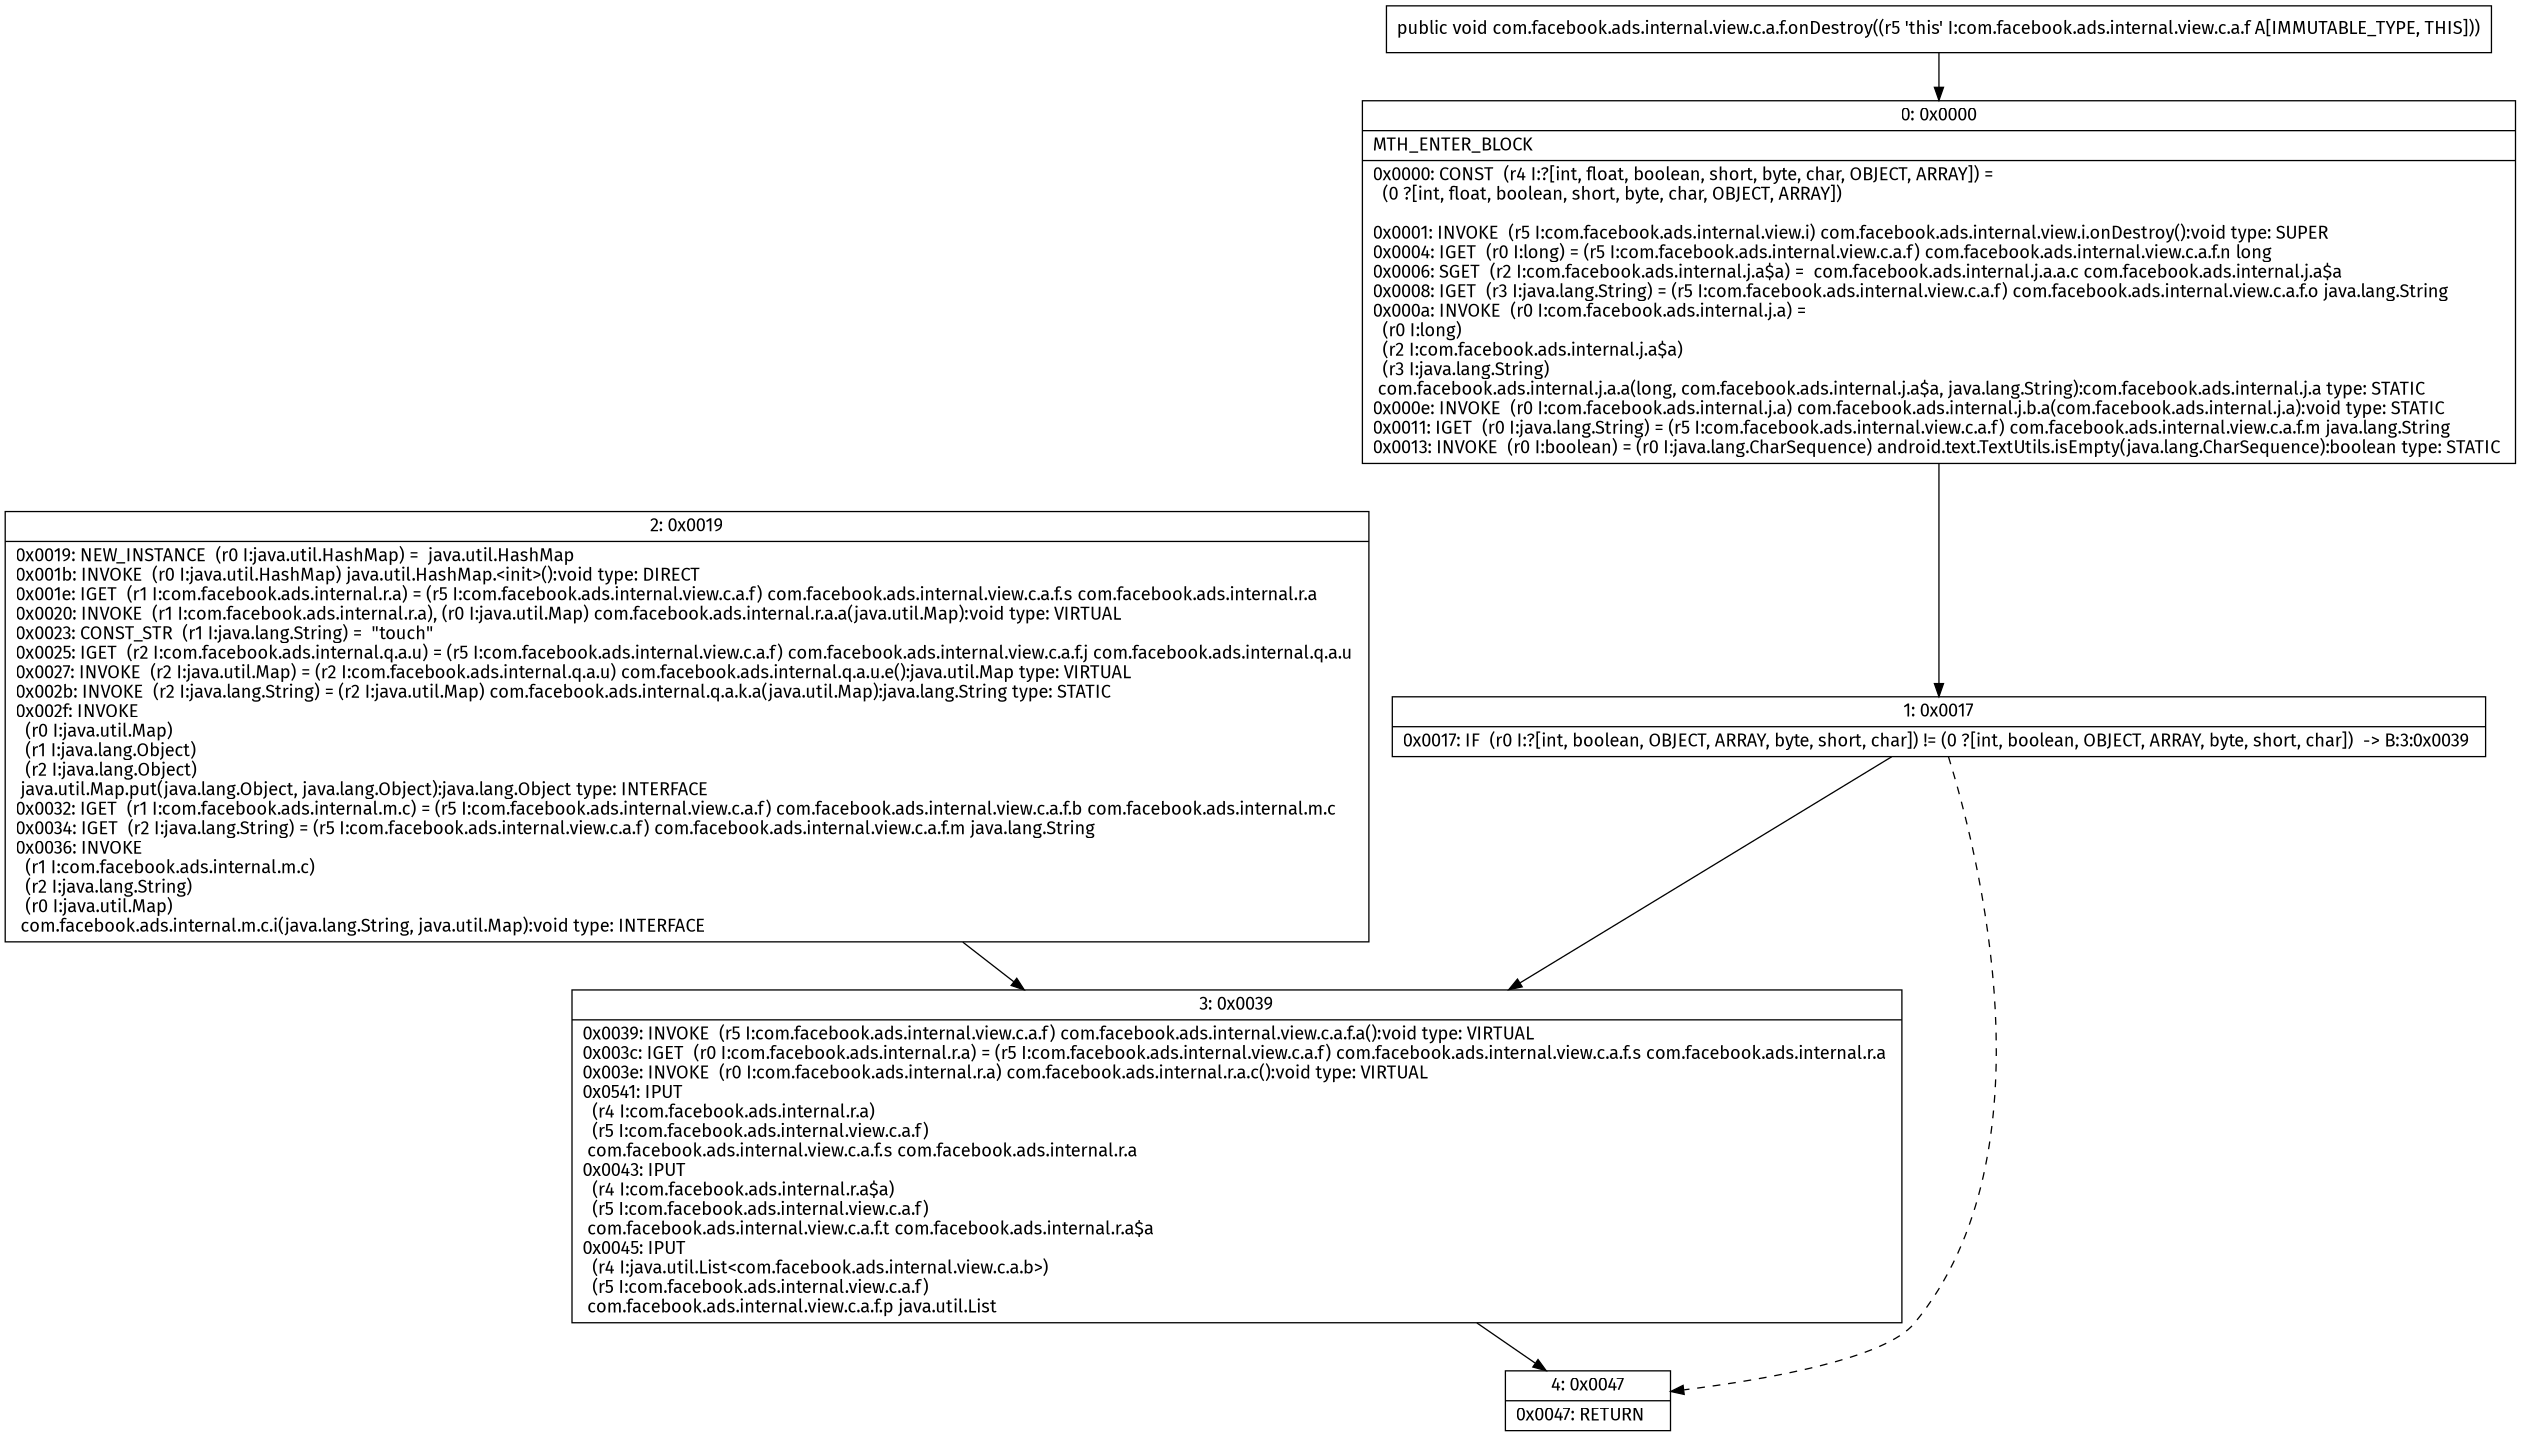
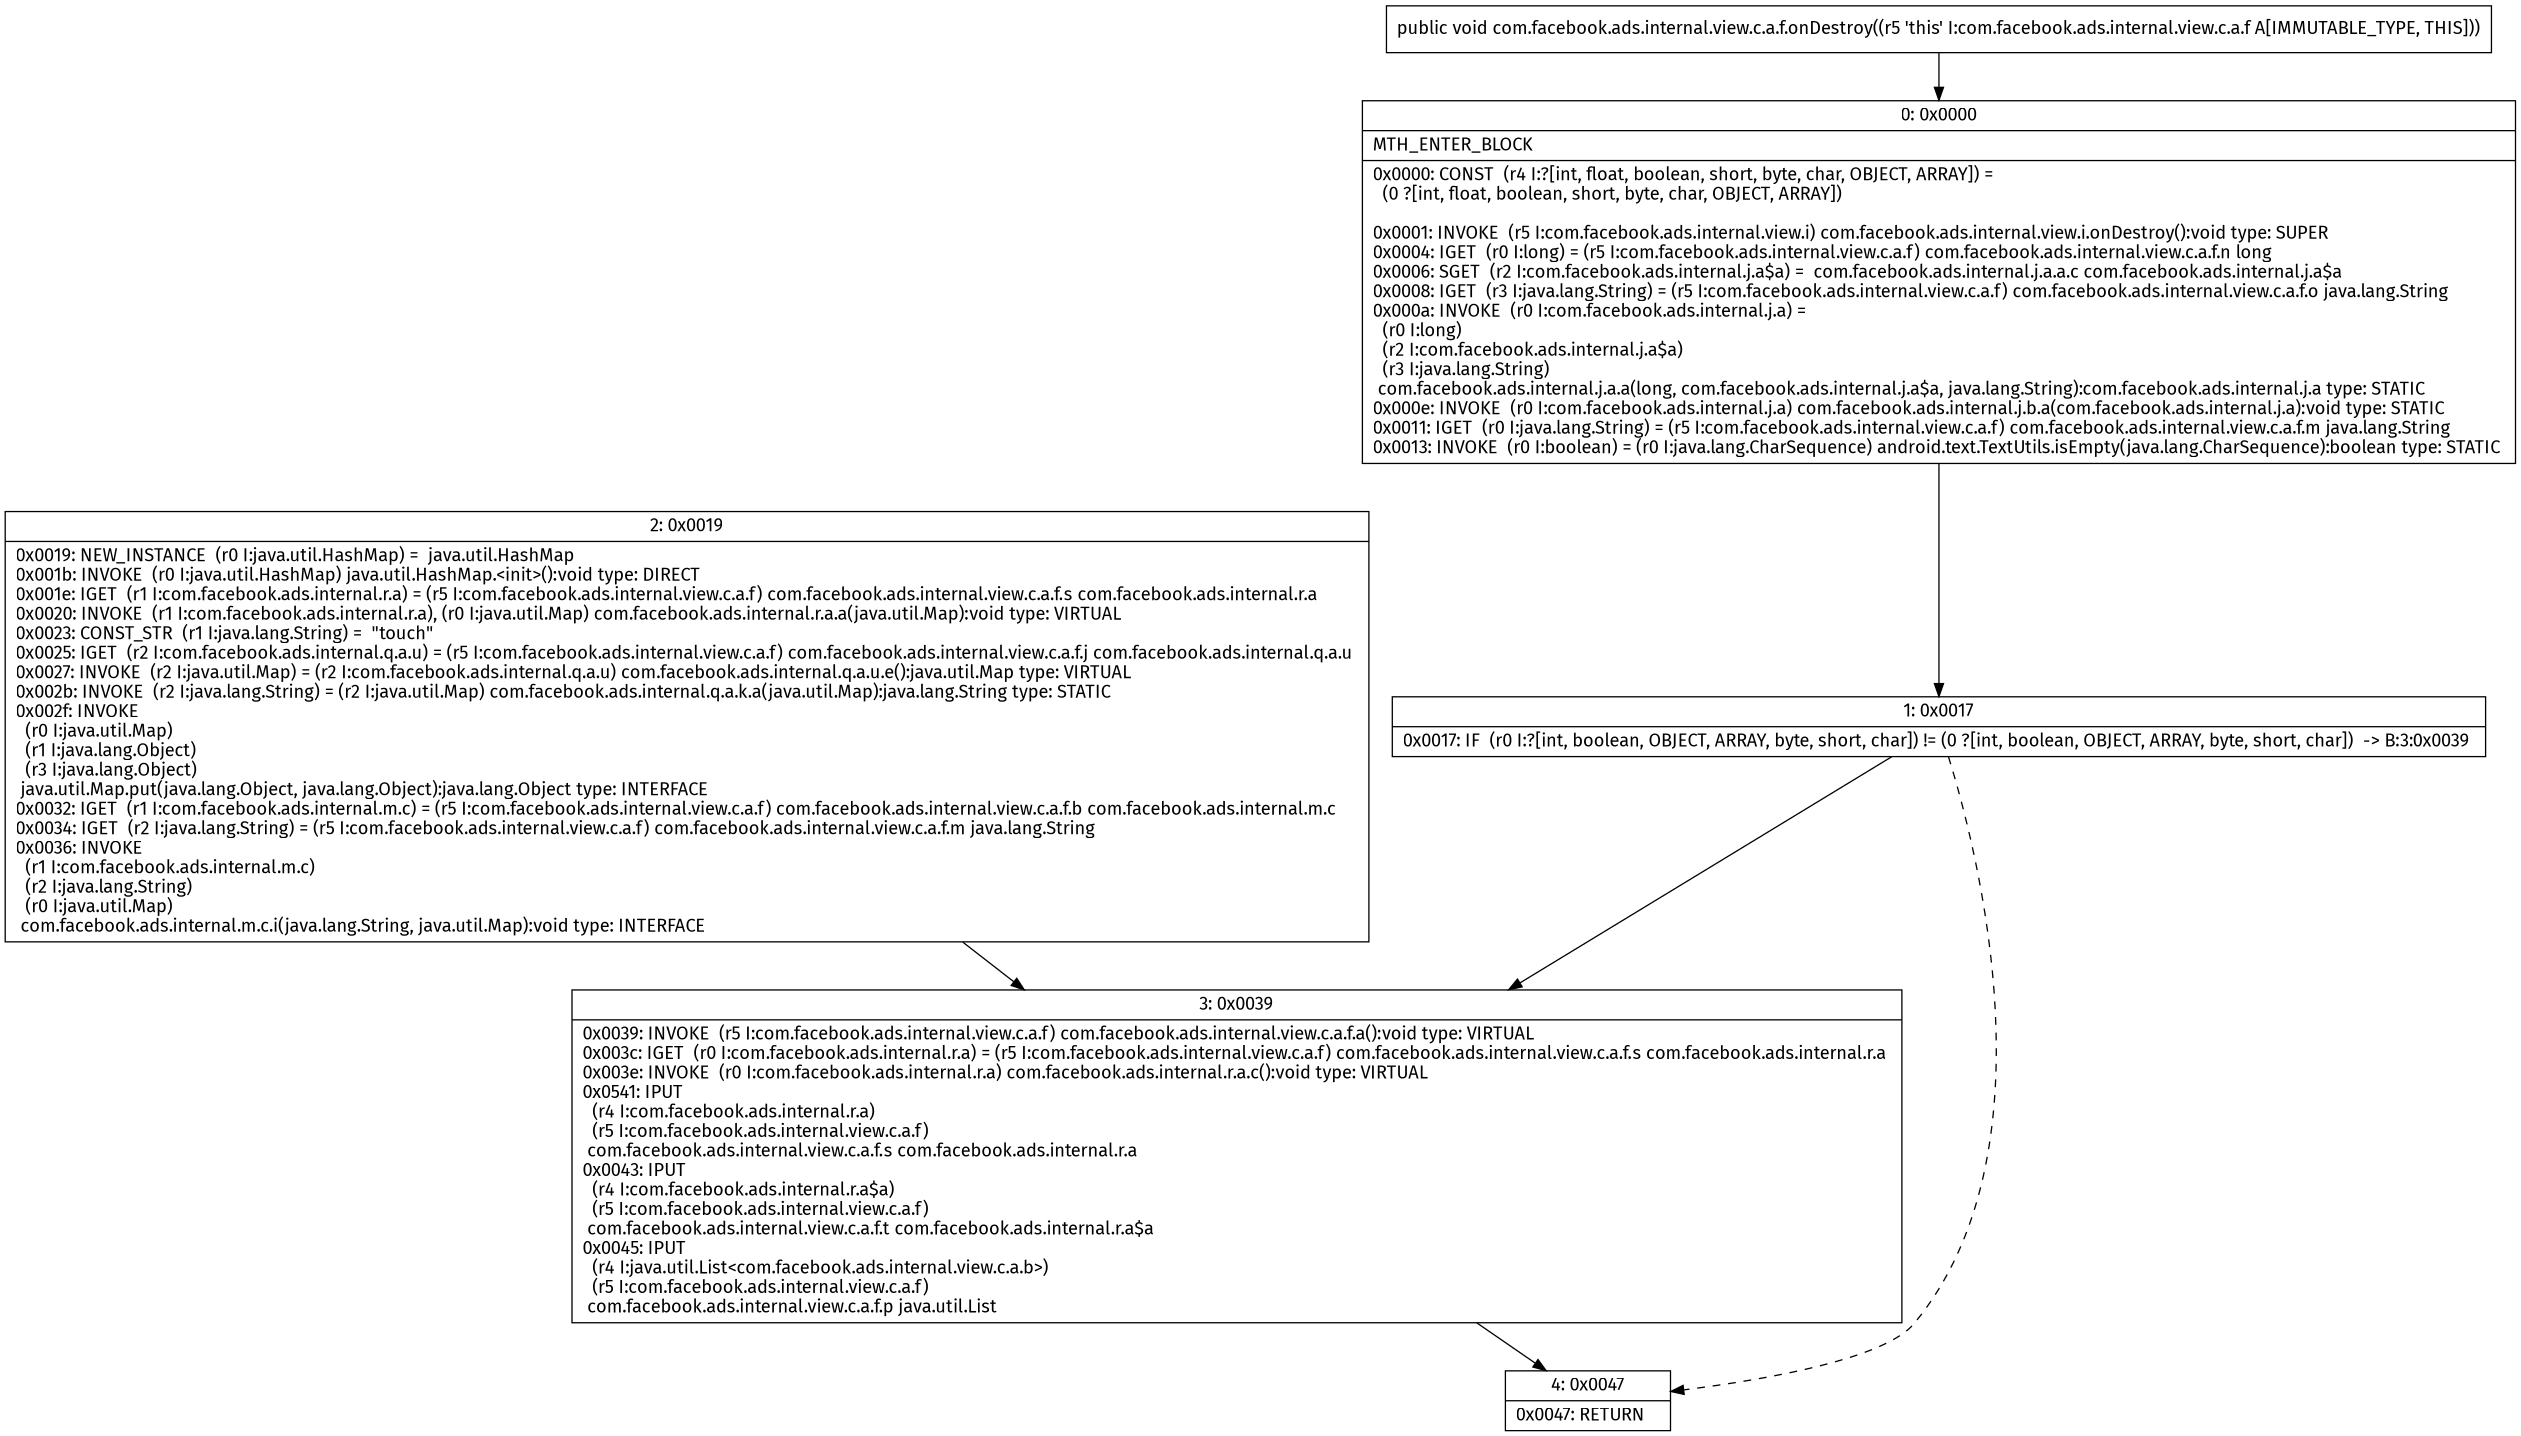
  digraph {
    fontname="Fira Sans"
    node [fontname="Fira Sans" shape=record]
    edge [fontname="Fira Sans"]
    n1 [label="{0\:\ 0x0000|MTH_ENTER_BLOCK\l|0x0000: CONST  (r4 I:?[int, float, boolean, short, byte, char, OBJECT, ARRAY]) = \l  (0 ?[int, float, boolean, short, byte, char, OBJECT, ARRAY])\l \l0x0001: INVOKE  (r5 I:com.facebook.ads.internal.view.i) com.facebook.ads.internal.view.i.onDestroy():void type: SUPER \l0x0004: IGET  (r0 I:long) = (r5 I:com.facebook.ads.internal.view.c.a.f) com.facebook.ads.internal.view.c.a.f.n long \l0x0006: SGET  (r2 I:com.facebook.ads.internal.j.a$a) =  com.facebook.ads.internal.j.a.a.c com.facebook.ads.internal.j.a$a \l0x0008: IGET  (r3 I:java.lang.String) = (r5 I:com.facebook.ads.internal.view.c.a.f) com.facebook.ads.internal.view.c.a.f.o java.lang.String \l0x000a: INVOKE  (r0 I:com.facebook.ads.internal.j.a) = \l  (r0 I:long)\l  (r2 I:com.facebook.ads.internal.j.a$a)\l  (r3 I:java.lang.String)\l com.facebook.ads.internal.j.a.a(long, com.facebook.ads.internal.j.a$a, java.lang.String):com.facebook.ads.internal.j.a type: STATIC \l0x000e: INVOKE  (r0 I:com.facebook.ads.internal.j.a) com.facebook.ads.internal.j.b.a(com.facebook.ads.internal.j.a):void type: STATIC \l0x0011: IGET  (r0 I:java.lang.String) = (r5 I:com.facebook.ads.internal.view.c.a.f) com.facebook.ads.internal.view.c.a.f.m java.lang.String \l0x0013: INVOKE  (r0 I:boolean) = (r0 I:java.lang.CharSequence) android.text.TextUtils.isEmpty(java.lang.CharSequence):boolean type: STATIC \l}"]
    n2 [label="{1\:\ 0x0017|0x0017: IF  (r0 I:?[int, boolean, OBJECT, ARRAY, byte, short, char]) != (0 ?[int, boolean, OBJECT, ARRAY, byte, short, char])  \-\> B:3:0x0039 \l}"]
    n3 [label="{3\:\ 0x0039|0x0039: INVOKE  (r5 I:com.facebook.ads.internal.view.c.a.f) com.facebook.ads.internal.view.c.a.f.a():void type: VIRTUAL \l0x003c: IGET  (r0 I:com.facebook.ads.internal.r.a) = (r5 I:com.facebook.ads.internal.view.c.a.f) com.facebook.ads.internal.view.c.a.f.s com.facebook.ads.internal.r.a \l0x003e: INVOKE  (r0 I:com.facebook.ads.internal.r.a) com.facebook.ads.internal.r.a.c():void type: VIRTUAL \l0x0541: IPUT  \l  (r4 I:com.facebook.ads.internal.r.a)\l  (r5 I:com.facebook.ads.internal.view.c.a.f)\l com.facebook.ads.internal.view.c.a.f.s com.facebook.ads.internal.r.a \l0x0043: IPUT  \l  (r4 I:com.facebook.ads.internal.r.a$a)\l  (r5 I:com.facebook.ads.internal.view.c.a.f)\l com.facebook.ads.internal.view.c.a.f.t com.facebook.ads.internal.r.a$a \l0x0045: IPUT  \l  (r4 I:java.util.List\<com.facebook.ads.internal.view.c.a.b\>)\l  (r5 I:com.facebook.ads.internal.view.c.a.f)\l com.facebook.ads.internal.view.c.a.f.p java.util.List \l}"]
    n4 [label="{4\:\ 0x0047|0x0047: RETURN   \l}"]
-   n5 [label="{2\:\ 0x0019|0x0019: NEW_INSTANCE  (r0 I:java.util.HashMap) =  java.util.HashMap \l0x001b: INVOKE  (r0 I:java.util.HashMap) java.util.HashMap.\<init\>():void type: DIRECT \l0x001e: IGET  (r1 I:com.facebook.ads.internal.r.a) = (r5 I:com.facebook.ads.internal.view.c.a.f) com.facebook.ads.internal.view.c.a.f.s com.facebook.ads.internal.r.a \l0x0020: INVOKE  (r1 I:com.facebook.ads.internal.r.a), (r0 I:java.util.Map) com.facebook.ads.internal.r.a.a(java.util.Map):void type: VIRTUAL \l0x0023: CONST_STR  (r1 I:java.lang.String) =  \"touch\" \l0x0025: IGET  (r2 I:com.facebook.ads.internal.q.a.u) = (r5 I:com.facebook.ads.internal.view.c.a.f) com.facebook.ads.internal.view.c.a.f.j com.facebook.ads.internal.q.a.u \l0x0027: INVOKE  (r2 I:java.util.Map) = (r2 I:com.facebook.ads.internal.q.a.u) com.facebook.ads.internal.q.a.u.e():java.util.Map type: VIRTUAL \l0x002b: INVOKE  (r2 I:java.lang.String) = (r2 I:java.util.Map) com.facebook.ads.internal.q.a.k.a(java.util.Map):java.lang.String type: STATIC \l0x002f: INVOKE  \l  (r0 I:java.util.Map)\l  (r1 I:java.lang.Object)\l  (r2 I:java.lang.Object)\l java.util.Map.put(java.lang.Object, java.lang.Object):java.lang.Object type: INTERFACE \l0x0032: IGET  (r1 I:com.facebook.ads.internal.m.c) = (r5 I:com.facebook.ads.internal.view.c.a.f) com.facebook.ads.internal.view.c.a.f.b com.facebook.ads.internal.m.c \l0x0034: IGET  (r2 I:java.lang.String) = (r5 I:com.facebook.ads.internal.view.c.a.f) com.facebook.ads.internal.view.c.a.f.m java.lang.String \l0x0036: INVOKE  \l  (r1 I:com.facebook.ads.internal.m.c)\l  (r2 I:java.lang.String)\l  (r0 I:java.util.Map)\l com.facebook.ads.internal.m.c.i(java.lang.String, java.util.Map):void type: INTERFACE \l}"]
+   n5 [label="{2\:\ 0x0019|0x0019: NEW_INSTANCE  (r0 I:java.util.HashMap) =  java.util.HashMap \l0x001b: INVOKE  (r0 I:java.util.HashMap) java.util.HashMap.\<init\>():void type: DIRECT \l0x001e: IGET  (r1 I:com.facebook.ads.internal.r.a) = (r5 I:com.facebook.ads.internal.view.c.a.f) com.facebook.ads.internal.view.c.a.f.s com.facebook.ads.internal.r.a \l0x0020: INVOKE  (r1 I:com.facebook.ads.internal.r.a), (r0 I:java.util.Map) com.facebook.ads.internal.r.a.a(java.util.Map):void type: VIRTUAL \l0x0023: CONST_STR  (r1 I:java.lang.String) =  \"touch\" \l0x0025: IGET  (r2 I:com.facebook.ads.internal.q.a.u) = (r5 I:com.facebook.ads.internal.view.c.a.f) com.facebook.ads.internal.view.c.a.f.j com.facebook.ads.internal.q.a.u \l0x0027: INVOKE  (r2 I:java.util.Map) = (r2 I:com.facebook.ads.internal.q.a.u) com.facebook.ads.internal.q.a.u.e():java.util.Map type: VIRTUAL \l0x002b: INVOKE  (r2 I:java.lang.String) = (r2 I:java.util.Map) com.facebook.ads.internal.q.a.k.a(java.util.Map):java.lang.String type: STATIC \l0x002f: INVOKE  \l  (r0 I:java.util.Map)\l  (r1 I:java.lang.Object)\l  (r3 I:java.lang.Object)\l java.util.Map.put(java.lang.Object, java.lang.Object):java.lang.Object type: INTERFACE \l0x0032: IGET  (r1 I:com.facebook.ads.internal.m.c) = (r5 I:com.facebook.ads.internal.view.c.a.f) com.facebook.ads.internal.view.c.a.f.b com.facebook.ads.internal.m.c \l0x0034: IGET  (r2 I:java.lang.String) = (r5 I:com.facebook.ads.internal.view.c.a.f) com.facebook.ads.internal.view.c.a.f.m java.lang.String \l0x0036: INVOKE  \l  (r1 I:com.facebook.ads.internal.m.c)\l  (r2 I:java.lang.String)\l  (r0 I:java.util.Map)\l com.facebook.ads.internal.m.c.i(java.lang.String, java.util.Map):void type: INTERFACE \l}"]
    n6 [label="{public void com.facebook.ads.internal.view.c.a.f.onDestroy((r5 'this' I:com.facebook.ads.internal.view.c.a.f A[IMMUTABLE_TYPE, THIS])) }"]
    n1 -> n2
    n2 -> n3
    n2 -> n4 [style=dashed]
    n3 -> n4
    n5 -> n3
    n6 -> n1
  }
